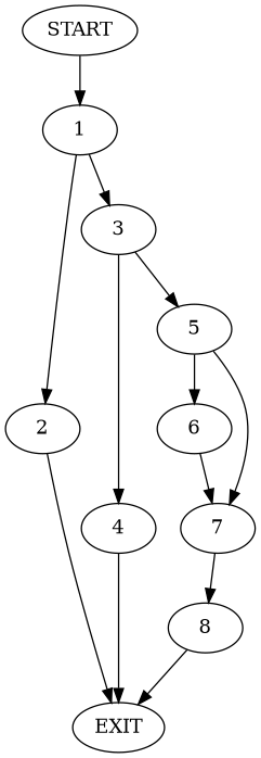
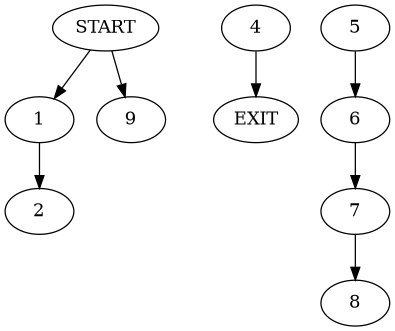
  digraph {
    n1 [label=START]
    1
+   9
    2
-   3
    n6 [label=EXIT]
    4
    5
    6
    7
    8
    n1 -> 1
+   n1 -> 9
    1 -> 2
-   1 -> 3
-   2 -> n6
-   3 -> 4
-   3 -> 5
    4 -> n6
    5 -> 6
-   5 -> 7
    6 -> 7
    7 -> 8
-   8 -> n6
  }
